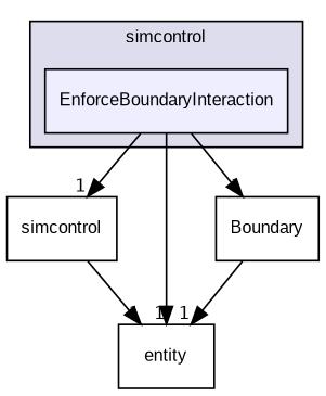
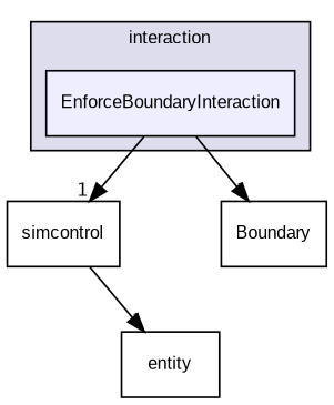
  digraph {
    compound=true
    fontname="Liberation Sans"
    node [fontname="Liberation Sans" fontsize=10 shape=box]
    edge [fontname="Liberation Sans" headlabel=1 labeldistance=1.5 labelfontname=Helvetica labelfontsize=10]
    n1 [fillcolor="#eeeeff" label=EnforceBoundaryInteraction pencolor=black style=filled]
    n2 [label=simcontrol]
    n3 [label=entity]
    n4 [label=Boundary]
    subgraph cluster_1 {
      bgcolor="#ddddee"
      fontsize=10
-     label=simcontrol
+     label=interaction
      pencolor=black
      n1
    }
    n1 -> n2
-   n1 -> n3
    n1 -> n4
    n2 -> n3
-   n4 -> n3
  }
